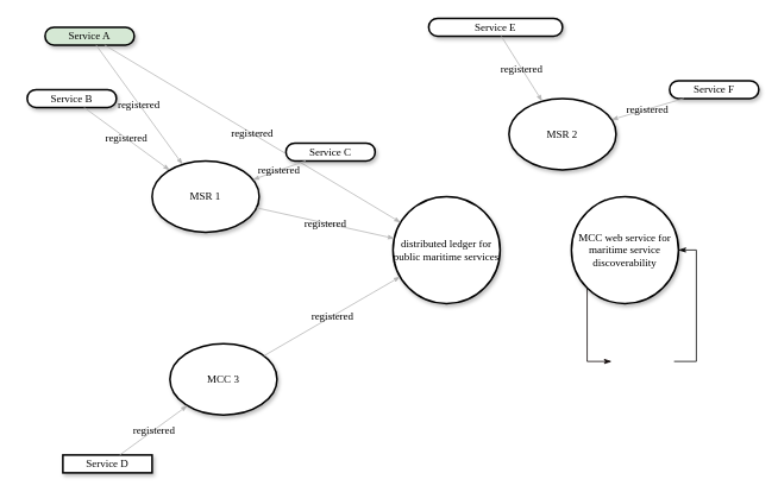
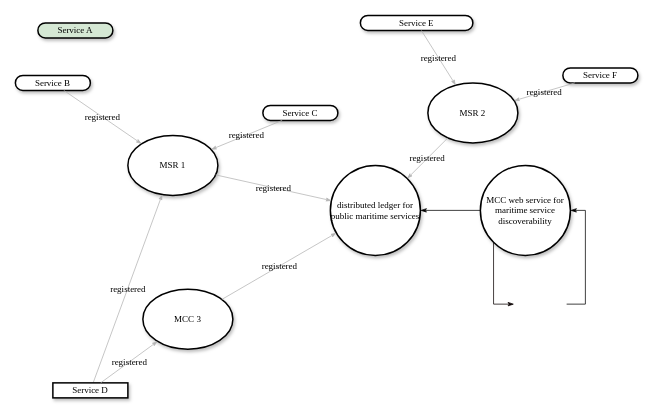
  <mxCell id="0" />
  <mxCell id="1" parent="0" />
  <mxCell id="2" value="&lt;span&gt;Service A&lt;/span&gt;" style="whiteSpace=wrap;html=1;rounded=1;shadow=1;comic=0;labelBackgroundColor=none;strokeWidth=2;fontFamily=Verdana;fontSize=12;align=center;arcSize=50;fillColor=#d5e8d4;" parent="1" vertex="1"><mxGeometry x="50" y="30" width="100" height="20" as="geometry" /></mxCell>
  <mxCell id="3" value="MSR 1" style="ellipse;whiteSpace=wrap;html=1;rounded=1;shadow=1;comic=0;labelBackgroundColor=none;strokeWidth=2;fontFamily=Verdana;fontSize=12;align=center;" parent="1" vertex="1"><mxGeometry x="170" y="180" width="120" height="80" as="geometry" /></mxCell>
  <mxCell id="4" value="&lt;span&gt;MSR 2&lt;/span&gt;" style="ellipse;whiteSpace=wrap;html=1;rounded=1;shadow=1;comic=0;labelBackgroundColor=none;strokeWidth=2;fontFamily=Verdana;fontSize=12;align=center;" parent="1" vertex="1"><mxGeometry x="570" y="110" width="120" height="80" as="geometry" /></mxCell>
+ <mxCell id="5" style="edgeStyle=orthogonalEdgeStyle;rounded=0;orthogonalLoop=1;jettySize=auto;html=1;entryX=0;entryY=0.5;entryDx=0;entryDy=0;startArrow=classicThin;startFill=1;endArrow=none;endFill=0;" parent="1" source="6" target="25" edge="1"><mxGeometry relative="1" as="geometry" /></mxCell>
  <mxCell id="6" value="distributed ledger for public maritime services" style="ellipse;whiteSpace=wrap;html=1;rounded=1;shadow=1;comic=0;labelBackgroundColor=none;strokeWidth=2;fontFamily=Verdana;fontSize=12;align=center;" parent="1" vertex="1"><mxGeometry x="440" y="220" width="120" height="120" as="geometry" /></mxCell>
  <mxCell id="7" value="&lt;span&gt;MCC 3&lt;/span&gt;" style="ellipse;whiteSpace=wrap;html=1;rounded=1;shadow=1;comic=0;labelBackgroundColor=none;strokeWidth=2;fontFamily=Verdana;fontSize=12;align=center;" parent="1" vertex="1"><mxGeometry x="190" y="385" width="120" height="80" as="geometry" /></mxCell>
- <mxCell id="8" value="Service B" style="whiteSpace=wrap;html=1;rounded=1;shadow=1;comic=0;labelBackgroundColor=none;strokeWidth=2;fontFamily=Verdana;fontSize=12;align=center;arcSize=50;" parent="1" vertex="1"><mxGeometry x="30" y="100" width="100" height="20" as="geometry" /></mxCell>
+ <mxCell id="8" value="Service B" style="whiteSpace=wrap;html=1;rounded=1;shadow=1;comic=0;labelBackgroundColor=none;strokeWidth=2;fontFamily=Verdana;fontSize=12;align=center;arcSize=50;" parent="1" vertex="1"><mxGeometry x="20" y="100" width="100" height="20" as="geometry" /></mxCell>
  <mxCell id="9" value="&lt;span&gt;Service E&lt;/span&gt;" style="whiteSpace=wrap;html=1;rounded=1;shadow=1;comic=0;labelBackgroundColor=none;strokeWidth=2;fontFamily=Verdana;fontSize=12;align=center;arcSize=50;" parent="1" vertex="1"><mxGeometry x="480" y="20" width="150" height="20" as="geometry" /></mxCell>
  <mxCell id="10" value="&lt;span&gt;Service F&lt;/span&gt;" style="whiteSpace=wrap;html=1;rounded=1;shadow=1;comic=0;labelBackgroundColor=none;strokeWidth=2;fontFamily=Verdana;fontSize=12;align=center;arcSize=50;" parent="1" vertex="1"><mxGeometry x="750" y="90" width="100" height="20" as="geometry" /></mxCell>
- <mxCell id="11" value="registered" style="edgeStyle=none;rounded=1;html=1;labelBackgroundColor=none;startArrow=classicThin;startFill=1;startSize=5;endArrow=none;endFill=0;endSize=5;jettySize=auto;orthogonalLoop=1;strokeColor=#B3B3B3;strokeWidth=1;fontFamily=Verdana;fontSize=12" parent="1" source="3" target="2" edge="1"><mxGeometry relative="1" as="geometry" /></mxCell>
+ <mxCell id="11" value="registered" style="edgeStyle=none;rounded=1;html=1;labelBackgroundColor=none;startArrow=classicThin;startFill=1;startSize=5;endArrow=none;endFill=0;endSize=5;jettySize=auto;orthogonalLoop=1;strokeColor=#B3B3B3;strokeWidth=1;fontFamily=Verdana;fontSize=12;" parent="1" source="3" target="19" edge="1"><mxGeometry relative="1" as="geometry" /></mxCell>
  <mxCell id="12" value="registered" style="edgeStyle=none;rounded=1;html=1;labelBackgroundColor=none;startArrow=classicThin;startFill=1;startSize=5;endArrow=none;endFill=0;endSize=5;jettySize=auto;orthogonalLoop=1;strokeColor=#B3B3B3;strokeWidth=1;fontFamily=Verdana;fontSize=12" parent="1" source="3" target="8" edge="1"><mxGeometry relative="1" as="geometry"><Array as="points" /></mxGeometry></mxCell>
  <mxCell id="13" value="registered" style="edgeStyle=none;rounded=1;html=1;labelBackgroundColor=none;startArrow=classicThin;startFill=1;startSize=5;endArrow=none;endFill=0;endSize=5;jettySize=auto;orthogonalLoop=1;strokeWidth=1;fontFamily=Verdana;fontSize=12;strokeColor=#B3B3B3;" parent="1" source="6" target="3" edge="1"><mxGeometry relative="1" as="geometry" /></mxCell>
- <mxCell id="14" value="registered" style="edgeStyle=none;rounded=1;html=1;labelBackgroundColor=none;startArrow=classicThin;startFill=1;startSize=5;endArrow=none;endFill=0;endSize=5;jettySize=auto;orthogonalLoop=1;strokeColor=#B3B3B3;strokeWidth=1;fontFamily=Verdana;fontSize=12;" parent="1" source="6" target="2" edge="1"><mxGeometry relative="1" as="geometry" /></mxCell>
+ <mxCell id="14" value="registered" style="edgeStyle=none;rounded=1;html=1;labelBackgroundColor=none;startArrow=classicThin;startFill=1;startSize=5;endArrow=none;endFill=0;endSize=5;jettySize=auto;orthogonalLoop=1;strokeColor=#B3B3B3;strokeWidth=1;fontFamily=Verdana;fontSize=12" parent="1" source="6" target="4" edge="1"><mxGeometry relative="1" as="geometry" /></mxCell>
  <mxCell id="15" value="registered" style="edgeStyle=none;rounded=1;html=1;labelBackgroundColor=none;startArrow=classicThin;startFill=1;startSize=5;endArrow=none;endFill=0;endSize=5;jettySize=auto;orthogonalLoop=1;strokeColor=#B3B3B3;strokeWidth=1;fontFamily=Verdana;fontSize=12" parent="1" source="6" target="7" edge="1"><mxGeometry relative="1" as="geometry" /></mxCell>
  <mxCell id="16" value="registered" style="edgeStyle=none;rounded=1;html=1;labelBackgroundColor=none;startArrow=classicThin;startFill=1;startSize=5;endArrow=none;endFill=0;endSize=5;jettySize=auto;orthogonalLoop=1;strokeColor=#B3B3B3;strokeWidth=1;fontFamily=Verdana;fontSize=12" parent="1" source="4" target="10" edge="1"><mxGeometry relative="1" as="geometry" /></mxCell>
  <mxCell id="17" value="registered" style="edgeStyle=none;rounded=1;html=1;labelBackgroundColor=none;startArrow=classicThin;startFill=1;startSize=5;endArrow=none;endFill=0;endSize=5;jettySize=auto;orthogonalLoop=1;strokeColor=#B3B3B3;strokeWidth=1;fontFamily=Verdana;fontSize=12" parent="1" source="4" target="9" edge="1"><mxGeometry relative="1" as="geometry" /></mxCell>
- <mxCell id="18" value="&lt;span&gt;Service C&lt;/span&gt;" style="whiteSpace=wrap;html=1;rounded=1;shadow=1;comic=0;labelBackgroundColor=none;strokeWidth=2;fontFamily=Verdana;fontSize=12;align=center;arcSize=50;" parent="1" vertex="1"><mxGeometry x="320" y="160" width="100" height="20" as="geometry" /></mxCell>
+ <mxCell id="18" value="&lt;span&gt;Service C&lt;/span&gt;" style="whiteSpace=wrap;html=1;rounded=1;shadow=1;comic=0;labelBackgroundColor=none;strokeWidth=2;fontFamily=Verdana;fontSize=12;align=center;arcSize=50;" parent="1" vertex="1"><mxGeometry x="350" y="140" width="100" height="20" as="geometry" /></mxCell>
  <mxCell id="19" value="&lt;span&gt;Service D&lt;/span&gt;" style="whiteSpace=wrap;html=1;shadow=1;comic=0;labelBackgroundColor=none;strokeWidth=2;fontFamily=Verdana;fontSize=12;align=center;arcSize=50;rounded=0;" parent="1" vertex="1"><mxGeometry x="70" y="510" width="100" height="20" as="geometry" /></mxCell>
  <mxCell id="20" value="registered" style="edgeStyle=none;rounded=1;html=1;labelBackgroundColor=none;startArrow=classicThin;startFill=1;startSize=5;endArrow=none;endFill=0;endSize=5;jettySize=auto;orthogonalLoop=1;strokeColor=#B3B3B3;strokeWidth=1;fontFamily=Verdana;fontSize=12;" parent="1" source="3" target="18" edge="1"><mxGeometry relative="1" as="geometry" /></mxCell>
  <mxCell id="21" value="registered" style="edgeStyle=none;rounded=1;html=1;labelBackgroundColor=none;startArrow=classicThin;startFill=1;startSize=5;endArrow=none;endFill=0;endSize=5;jettySize=auto;orthogonalLoop=1;strokeColor=#B3B3B3;strokeWidth=1;fontFamily=Verdana;fontSize=12" parent="1" source="7" target="19" edge="1"><mxGeometry relative="1" as="geometry" /></mxCell>
  <mxCell id="22" value="" style="edgeStyle=orthogonalEdgeStyle;rounded=0;orthogonalLoop=1;jettySize=auto;html=1;startArrow=classicThin;startFill=1;endArrow=none;endFill=0;entryX=0;entryY=1;entryDx=0;entryDy=0;strokeColor=#0A0202;" parent="1" source="23" target="25" edge="1"><mxGeometry x="0.28" y="10" relative="1" as="geometry"><mxPoint x="490" y="350" as="targetPoint" /><mxPoint as="offset" /><Array as="points"><mxPoint x="658" y="405" /></Array></mxGeometry></mxCell>
  <mxCell id="23" value="" style="shape=image;html=1;verticalAlign=top;verticalLabelPosition=bottom;labelBackgroundColor=#ffffff;imageAspect=0;aspect=fixed;image=https://cdn0.iconfinder.com/data/icons/pinpoint-notifocation/48/question-fill-128.png" parent="1" vertex="1"><mxGeometry x="685" y="370" width="70" height="70" as="geometry" /></mxCell>
  <mxCell id="24" style="edgeStyle=orthogonalEdgeStyle;rounded=0;orthogonalLoop=1;jettySize=auto;html=1;entryX=1;entryY=0.5;entryDx=0;entryDy=0;startArrow=classicThin;startFill=1;endArrow=none;endFill=0;" parent="1" source="25" target="23" edge="1"><mxGeometry relative="1" as="geometry"><Array as="points"><mxPoint x="780" y="280" /><mxPoint x="780" y="405" /></Array></mxGeometry></mxCell>
  <mxCell id="25" value="MCC web service for maritime service discoverability" style="ellipse;whiteSpace=wrap;html=1;rounded=1;shadow=1;comic=0;labelBackgroundColor=none;strokeWidth=2;fontFamily=Verdana;fontSize=12;align=center;" parent="1" vertex="1"><mxGeometry x="640" y="220" width="120" height="120" as="geometry" /></mxCell>
